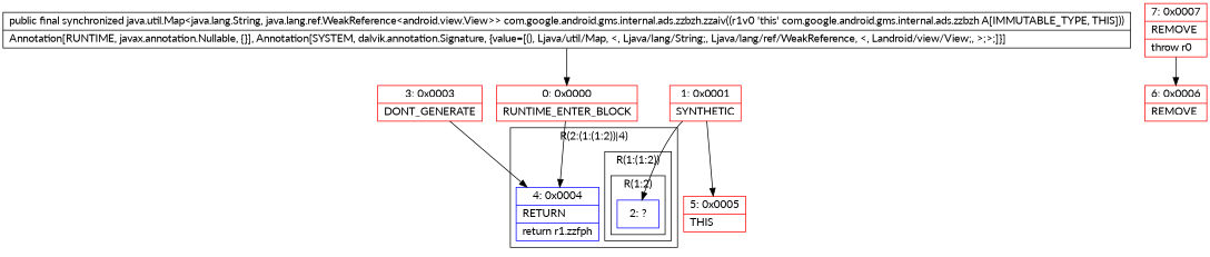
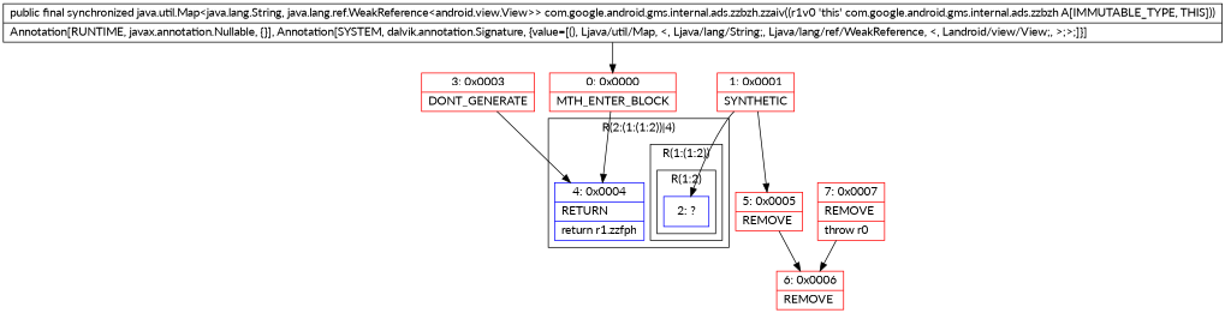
  digraph {
    fontname=Lato
    node [color=red fontname=Lato shape=record]
    edge [fontname=Lato]
    n1 [color=blue label="{2\:\ ?}"]
    n2 [color=blue label="{4\:\ 0x0004|RETURN\l|return r1.zzfph\l}"]
    n3 [label="{3\:\ 0x0003|DONT_GENERATE\l}"]
-   n4 [label="{5\:\ 0x0005|THIS\l}"]
+   n4 [label="{5\:\ 0x0005|REMOVE\l}"]
    n5 [label="{6\:\ 0x0006|REMOVE\l}"]
-   n6 [label="{0\:\ 0x0000|RUNTIME_ENTER_BLOCK\l}"]
+   n6 [label="{0\:\ 0x0000|MTH_ENTER_BLOCK\l}"]
    n7 [label="{1\:\ 0x0001|SYNTHETIC\l}"]
    n8 [label="{7\:\ 0x0007|REMOVE\l|throw r0\l}"]
    n9 [label="{public final synchronized java.util.Map\<java.lang.String, java.lang.ref.WeakReference\<android.view.View\>\> com.google.android.gms.internal.ads.zzbzh.zzaiv((r1v0 'this' com.google.android.gms.internal.ads.zzbzh A[IMMUTABLE_TYPE, THIS]))  | Annotation[RUNTIME, javax.annotation.Nullable, \{\}], Annotation[SYSTEM, dalvik.annotation.Signature, \{value=[(), Ljava\/util\/Map, \<, Ljava\/lang\/String;, Ljava\/lang\/ref\/WeakReference, \<, Landroid\/view\/View;, \>;\>;]\}]\l}" color=""]
    subgraph cluster_1 {
      label="R(2:(1:(1:2))|4)"
      n2
      subgraph cluster_2 {
        label="R(1:(1:2))"
        subgraph cluster_3 {
          label="R(1:2)"
          n1
        }
      }
    }
    n3 -> n2
+   n4 -> n5
    n6 -> n2
    n7 -> n1
    n7 -> n4
    n8 -> n5
    n9 -> n6
  }
